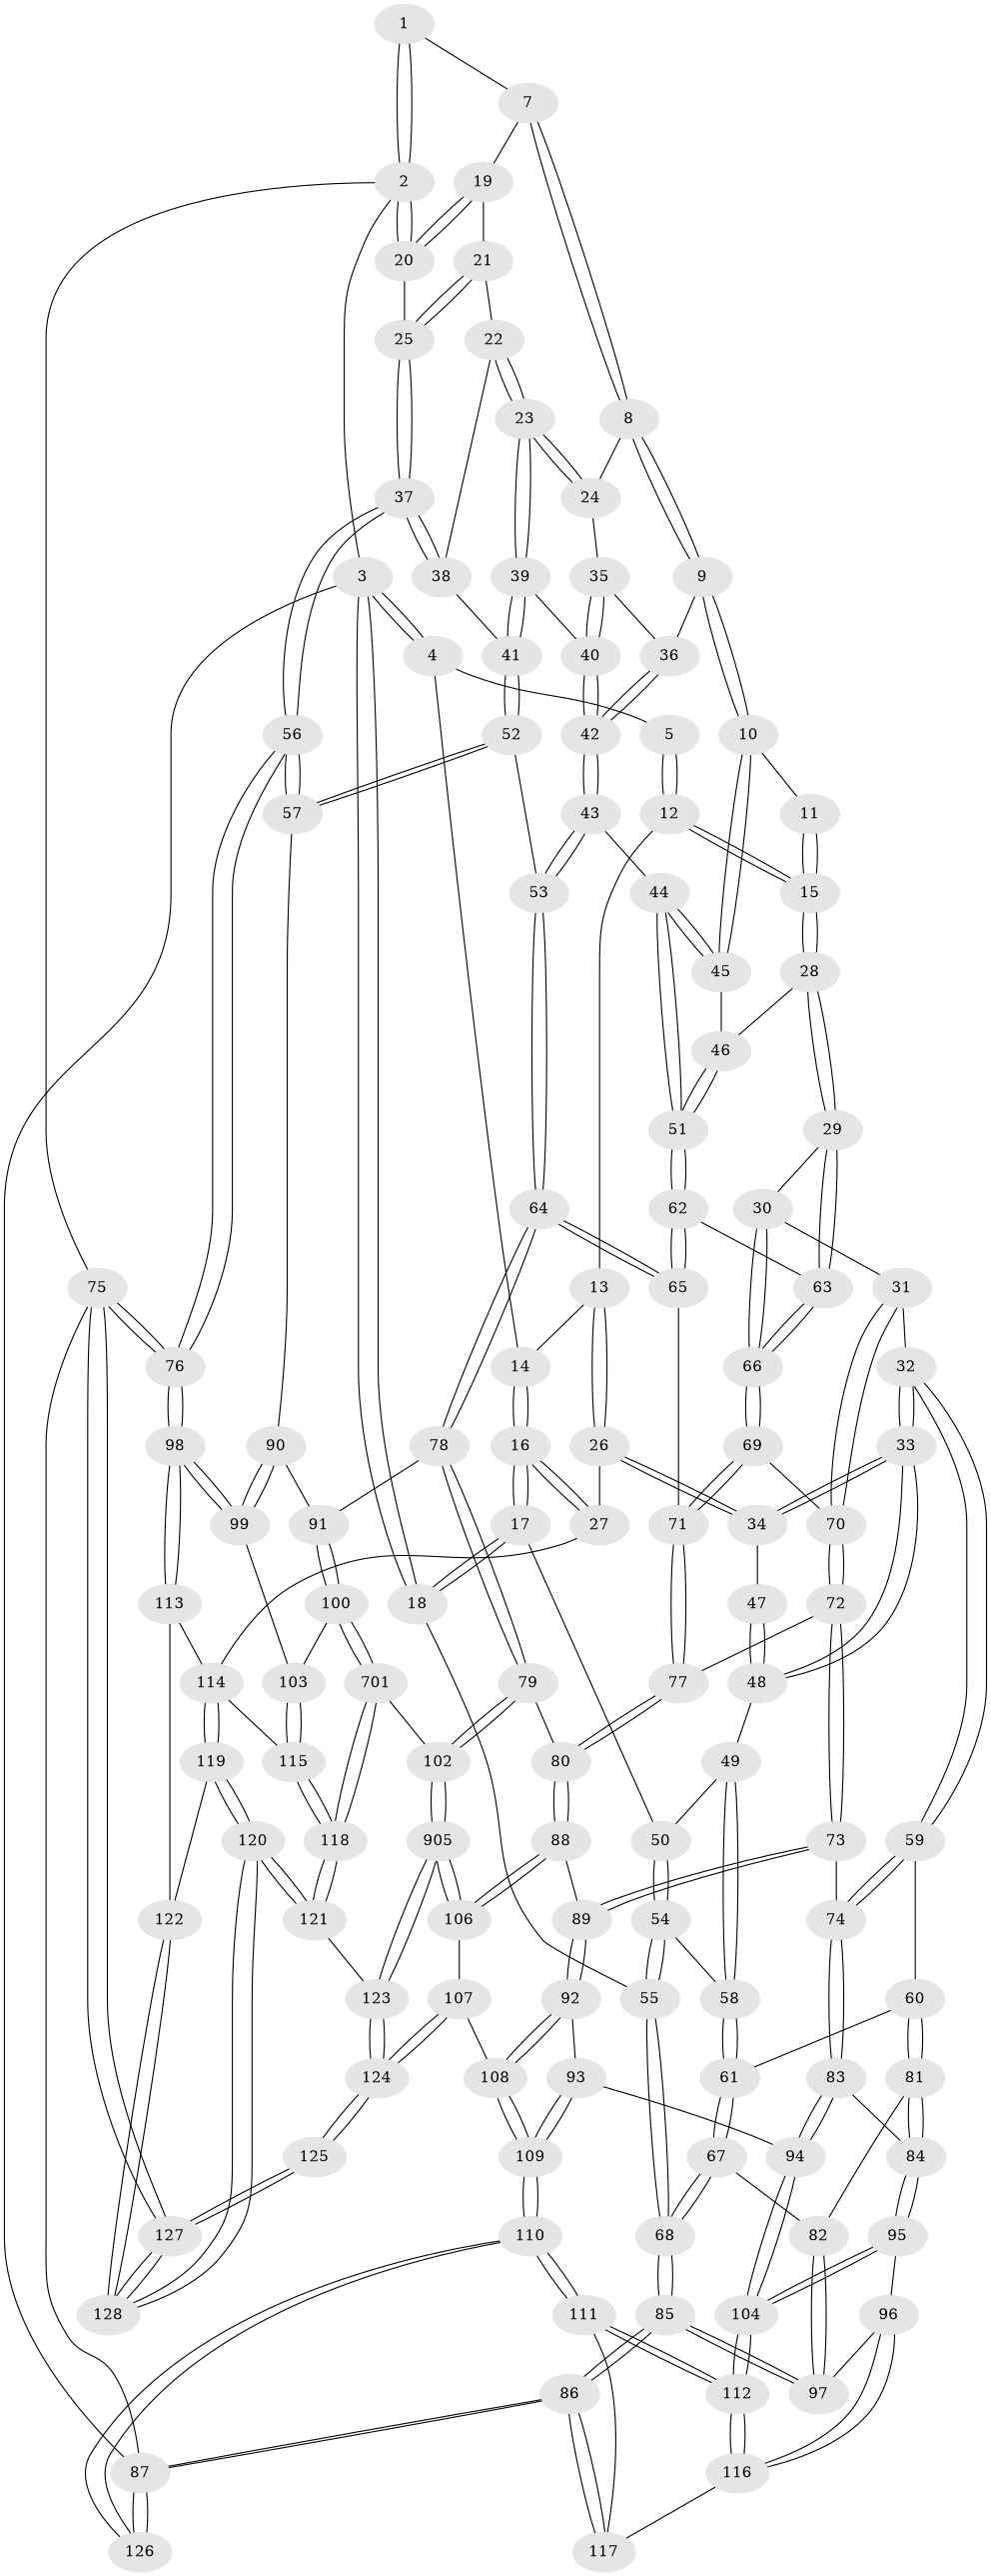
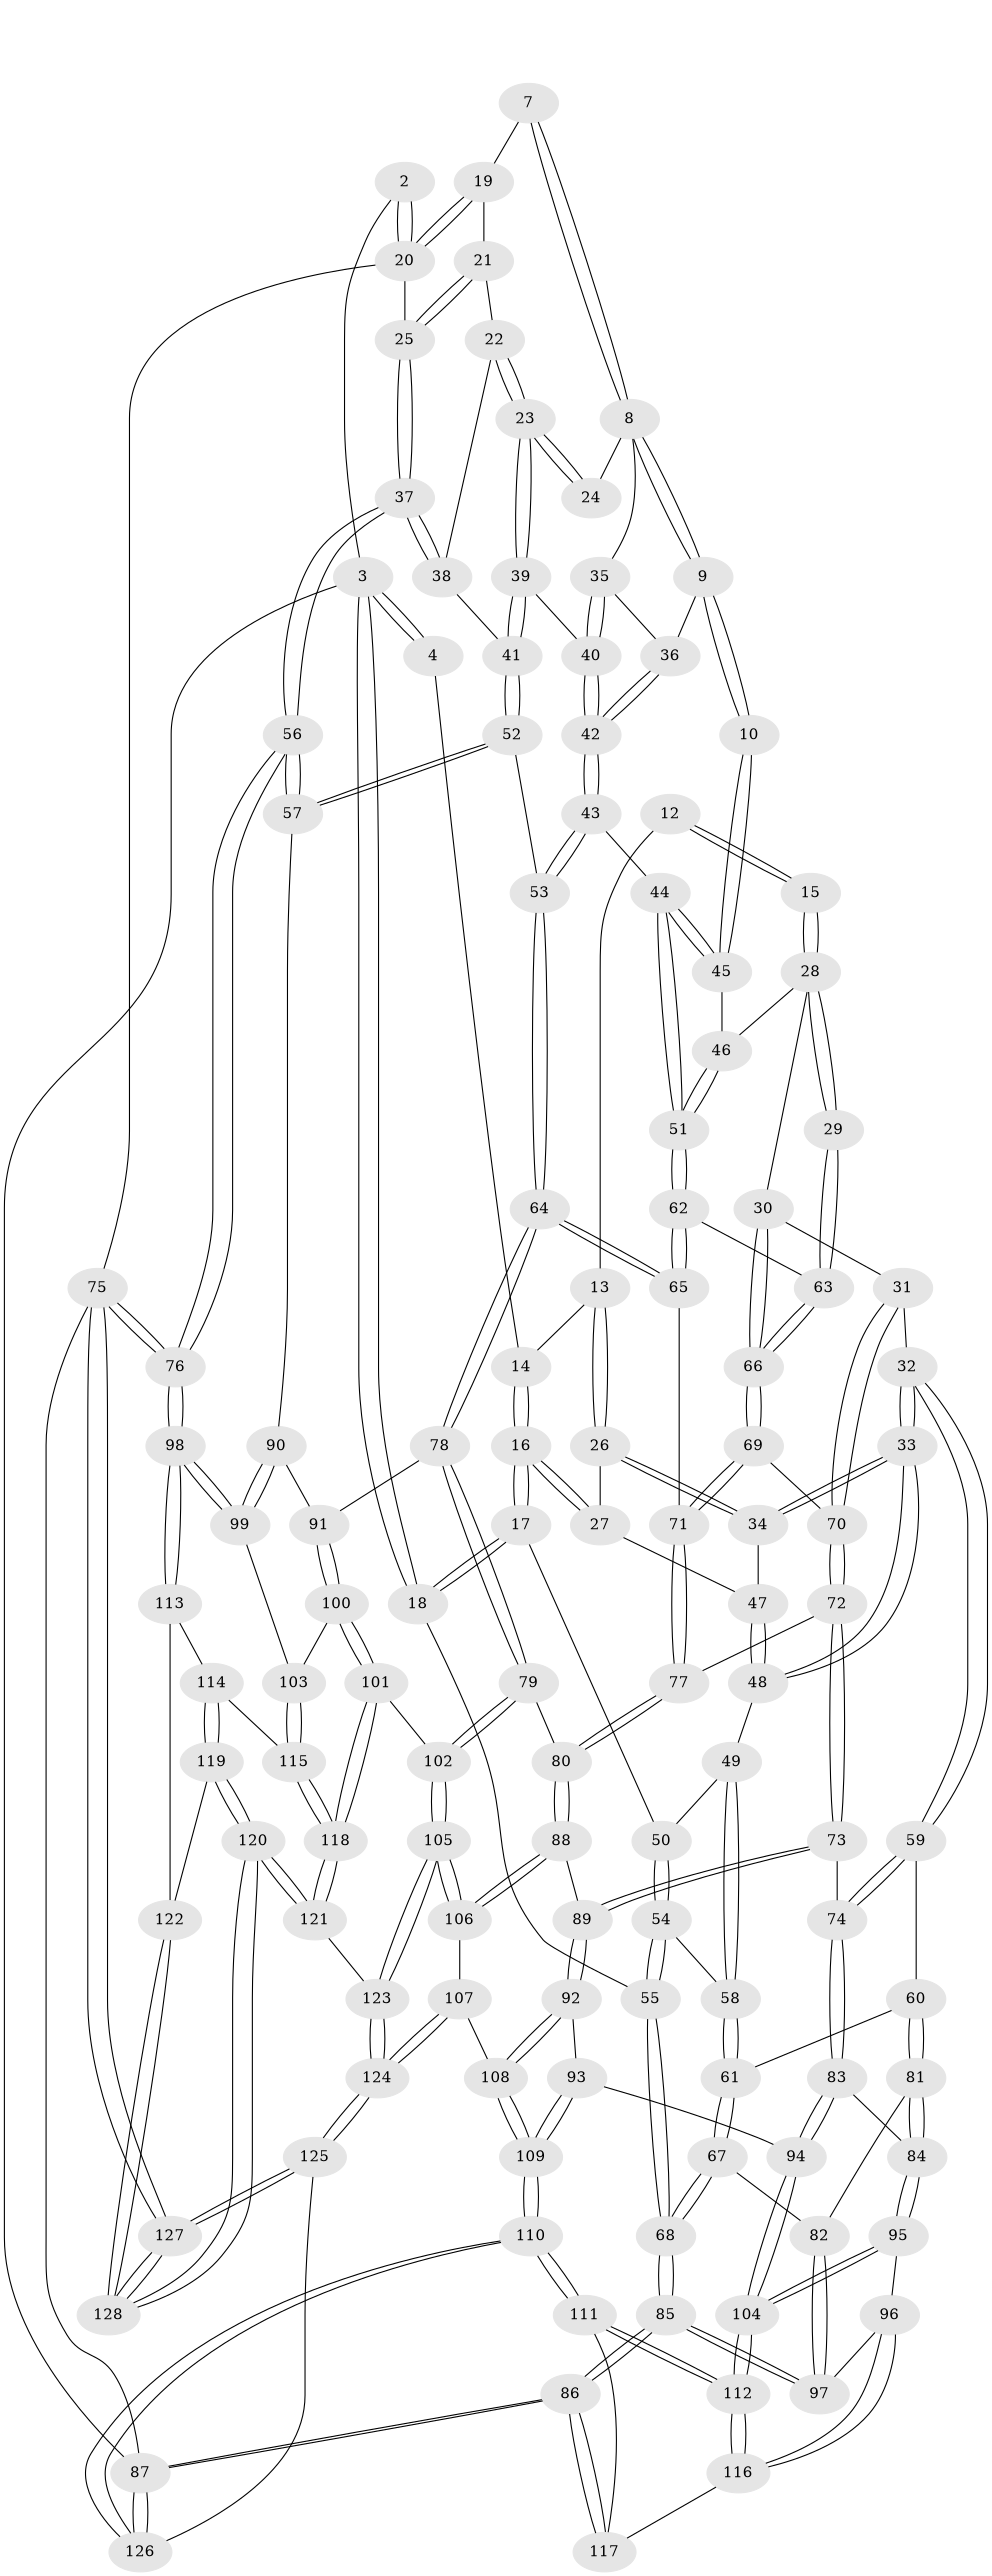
  graph {
    node [color=gray90 style=filled]
-   1
    2
    7
    3
    20
    75
    8
    19
    4
    18
    87
    25
    76
    127
-   5
    14
    55
    126
    12
    16
    15
    13
-   11
    9
    24
    21
    10
    36
    35
    45
    42
    46
    28
    26
    27
    34
    17
    29
    50
    47
    54
    68
    22
    37
    23
    38
    39
    41
    40
    56
    48
    30
    63
    51
    31
    66
    32
    70
    69
    33
    59
    72
    60
    74
    49
    43
    57
    52
    53
    44
    64
    62
    58
    61
    65
    90
    78
    85
    98
    91
    99
    67
    81
    83
    82
    84
    71
    79
    77
    97
    86
    73
    80
    89
    92
    94
    128
    113
    88
    102
    100
-   105 [label=905]
+   105
    106
    95
    104
    96
    117
    107
    93
    108
    103
-   101 [label=701]
+   101
    109
    110
    112
    116
    114
    122
    115
    118
    121
    123
    124
    125
    111
    119
    120
-   1 -- 2
-   1 -- 2
-   1 -- 7
    2 -- 3
    2 -- 20
    2 -- 20
-   2 -- 75
+   20 -- 75
    7 -- 8
    7 -- 8
    7 -- 19
    3 -- 4
    3 -- 4
    3 -- 18
    3 -- 18
    3 -- 87
    20 -- 25
    75 -- 87
    75 -- 76
    75 -- 76
    75 -- 127
    75 -- 127
    8 -- 9
    8 -- 9
    8 -- 24
    19 -- 20
    19 -- 20
    19 -- 21
-   4 -- 5
    4 -- 14
    18 -- 55
    87 -- 126
    87 -- 126
    25 -- 37
    25 -- 37
    76 -- 98
    76 -- 98
    127 -- 128
    127 -- 128
-   5 -- 12
-   5 -- 12
    14 -- 16
    14 -- 16
    55 -- 68
    55 -- 68
    12 -- 15
    12 -- 15
    12 -- 13
    16 -- 27
    16 -- 27
    16 -- 17
    16 -- 17
    15 -- 28
    15 -- 28
    13 -- 14
    13 -- 26
    13 -- 26
-   11 -- 15
-   11 -- 15
    9 -- 10
    9 -- 10
    9 -- 36
-   24 -- 35
+   8 -- 35
    21 -- 25
    21 -- 25
    21 -- 22
-   10 -- 11
    10 -- 45
    10 -- 45
    36 -- 42
    36 -- 42
    35 -- 36
    35 -- 40
    35 -- 40
    45 -- 46
    42 -- 43
    42 -- 43
    46 -- 51
    46 -- 51
    28 -- 46
    28 -- 29
    28 -- 29
    26 -- 27
    26 -- 34
    26 -- 34
-   27 -- 114
+   27 -- 47
    34 -- 47
    17 -- 18
    17 -- 18
    17 -- 50
-   29 -- 30
+   28 -- 30
    29 -- 63
    29 -- 63
    50 -- 54
    50 -- 54
    47 -- 48
    47 -- 48
    54 -- 55
    54 -- 55
    54 -- 58
    68 -- 85
    68 -- 85
    22 -- 23
    22 -- 23
    22 -- 38
    37 -- 38
    37 -- 38
    37 -- 56
    37 -- 56
    23 -- 24
    23 -- 24
    23 -- 39
    23 -- 39
    38 -- 41
    39 -- 41
    39 -- 41
    39 -- 40
    41 -- 52
    41 -- 52
    40 -- 42
    40 -- 42
    56 -- 76
    56 -- 76
    56 -- 57
    56 -- 57
    48 -- 49
    30 -- 31
    30 -- 66
    30 -- 66
    63 -- 66
    63 -- 66
    51 -- 62
    51 -- 62
    31 -- 32
    31 -- 70
    31 -- 70
    66 -- 69
    66 -- 69
    32 -- 33
    32 -- 33
    32 -- 59
    32 -- 59
    70 -- 72
    70 -- 72
    69 -- 70
    69 -- 71
    69 -- 71
    33 -- 34
    33 -- 34
    33 -- 48
    33 -- 48
    59 -- 60
    59 -- 74
    59 -- 74
    72 -- 77
    72 -- 73
    72 -- 73
    60 -- 61
    60 -- 81
    60 -- 81
    74 -- 83
    74 -- 83
    49 -- 50
    49 -- 58
    49 -- 58
    43 -- 53
    43 -- 53
    43 -- 44
    57 -- 90
    52 -- 57
    52 -- 57
    52 -- 53
    53 -- 64
    53 -- 64
    44 -- 45
    44 -- 45
    44 -- 51
    44 -- 51
    64 -- 65
    64 -- 65
    64 -- 78
    64 -- 78
    62 -- 63
    62 -- 65
    62 -- 65
    58 -- 61
    58 -- 61
    61 -- 67
    61 -- 67
    65 -- 71
    90 -- 91
    90 -- 99
    90 -- 99
    78 -- 91
    78 -- 79
    78 -- 79
    85 -- 97
    85 -- 97
    85 -- 86
    85 -- 86
    98 -- 99
    98 -- 99
    98 -- 113
    98 -- 113
    91 -- 100
    91 -- 100
    99 -- 103
    67 -- 68
    67 -- 68
    67 -- 82
    81 -- 82
    81 -- 84
    81 -- 84
    83 -- 84
    83 -- 94
    83 -- 94
    82 -- 97
    82 -- 97
    84 -- 95
    84 -- 95
    71 -- 77
    71 -- 77
    79 -- 80
    79 -- 102
    79 -- 102
    77 -- 80
    77 -- 80
    86 -- 87
    86 -- 87
    86 -- 117
    86 -- 117
    73 -- 74
    73 -- 89
    73 -- 89
    80 -- 88
    80 -- 88
    89 -- 92
    89 -- 92
    92 -- 93
    92 -- 108
    92 -- 108
    94 -- 104
    94 -- 104
    113 -- 114
    113 -- 122
    88 -- 89
    88 -- 106
    88 -- 106
    102 -- 105
    102 -- 105
    100 -- 103
    100 -- 101
    100 -- 101
    105 -- 106
    105 -- 106
    105 -- 123
    105 -- 123
    106 -- 107
    95 -- 104
    95 -- 104
    95 -- 96
    104 -- 112
    104 -- 112
    96 -- 97
    96 -- 116
    96 -- 116
    107 -- 108
    107 -- 124
    107 -- 124
    93 -- 94
    93 -- 109
    93 -- 109
    108 -- 109
    108 -- 109
    103 -- 115
    103 -- 115
    101 -- 102
    101 -- 118
    101 -- 118
    109 -- 110
    109 -- 110
    110 -- 126
    110 -- 126
    110 -- 111
    110 -- 111
    112 -- 116
    112 -- 116
    116 -- 117
    114 -- 115
    114 -- 119
    114 -- 119
    122 -- 128
    122 -- 128
    115 -- 118
    115 -- 118
    118 -- 121
    118 -- 121
    121 -- 123
    123 -- 124
    123 -- 124
    124 -- 125
    124 -- 125
    125 -- 127
    125 -- 127
+   125 -- 126
    111 -- 117
    111 -- 112
    111 -- 112
    119 -- 122
    119 -- 120
    119 -- 120
    120 -- 128
    120 -- 128
    120 -- 121
    120 -- 121
  }
